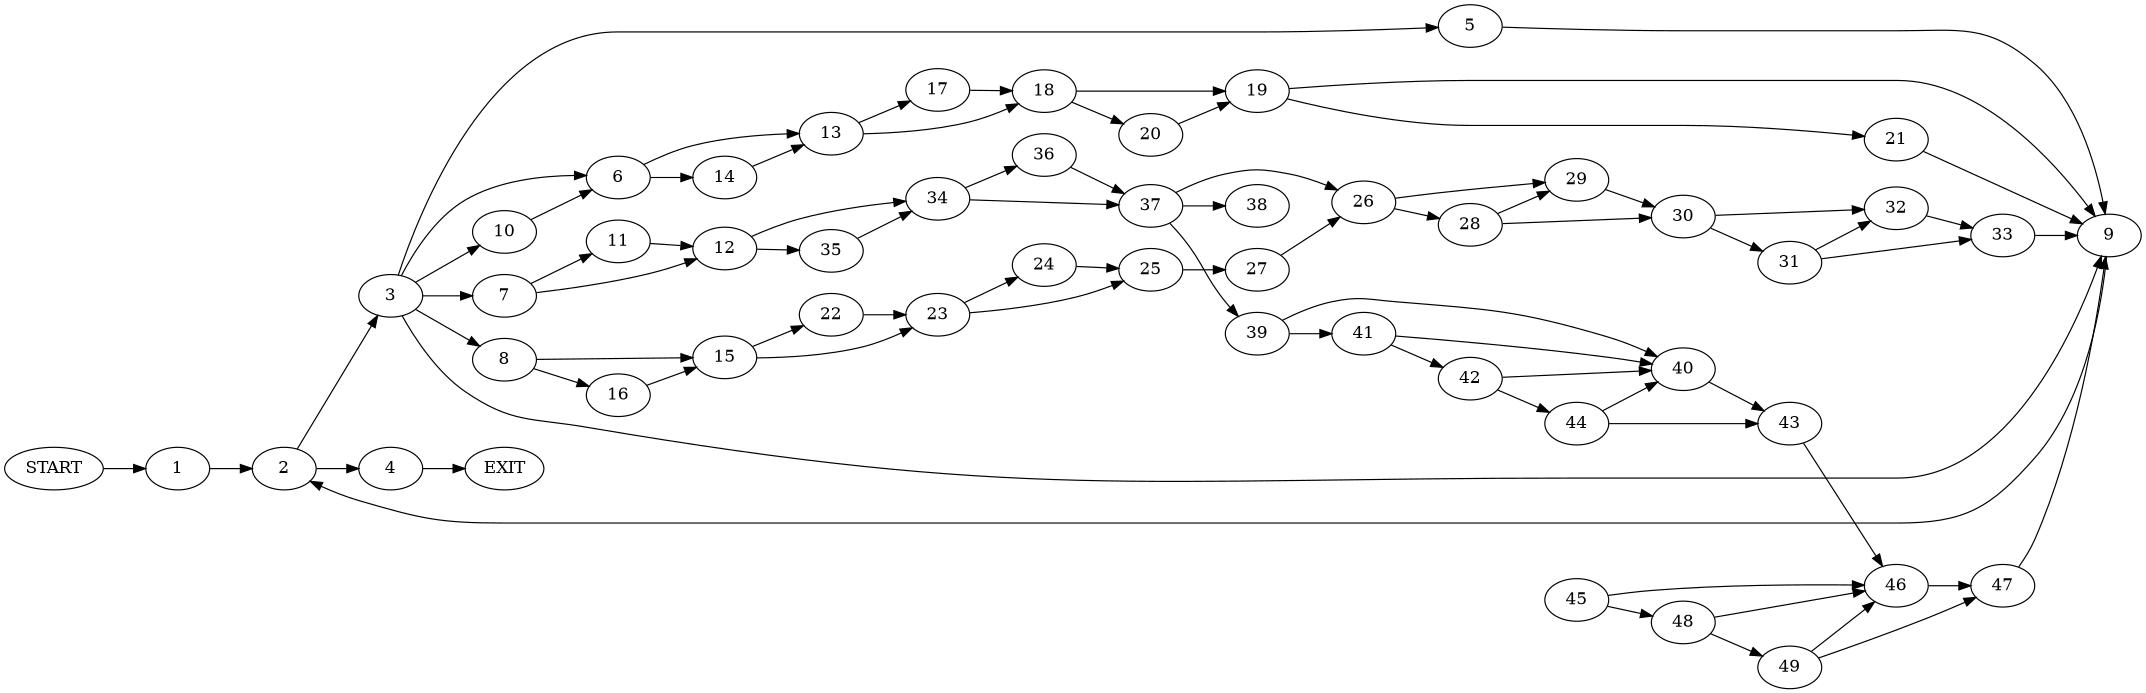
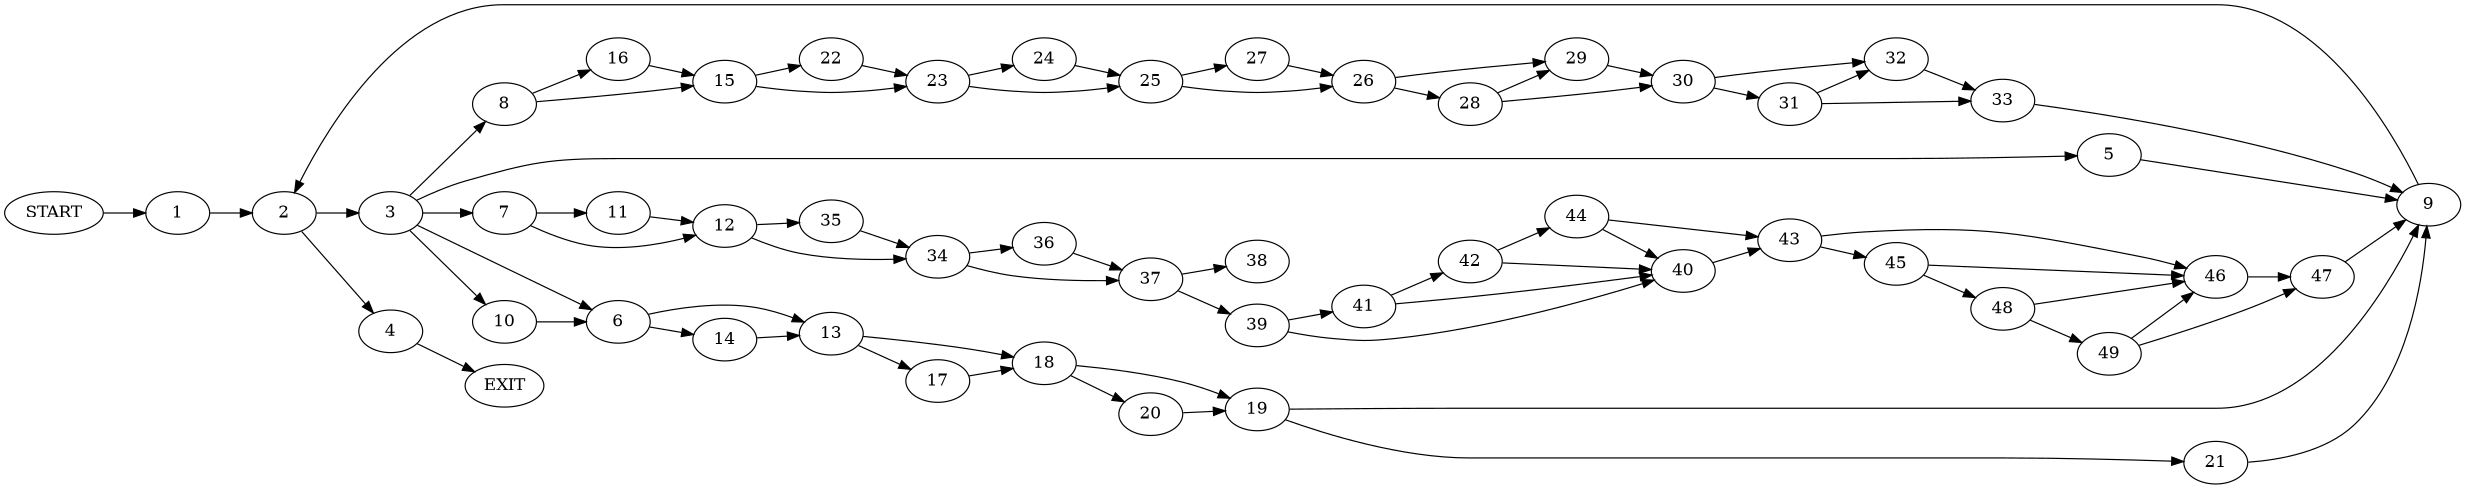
  digraph {
    rankdir=LR
    n1 [label=START]
    1
    2
    n4 [label=EXIT]
    3
    4
    5
    6
    7
    8
    9
    10
    13
    14
    11
    12
    15
    16
    17
    18
    34
    35
    22
    23
    36
    37
    19
    20
    24
    25
    21
    26
    27
    28
    29
    30
    31
    32
    33
    38
    39
    40
    41
    43
    42
    45
    46
    44
    48
    47
    49
    n1 -> 1
    1 -> 2
    2 -> 3
    2 -> 4
    3 -> 5
    3 -> 6
    3 -> 7
    3 -> 8
-   3 -> 9
    3 -> 10
    4 -> n4
    5 -> 9
    6 -> 13
    6 -> 14
    7 -> 11
    7 -> 12
    8 -> 15
    8 -> 16
    9 -> 2
    10 -> 6
    13 -> 17
    13 -> 18
    14 -> 13
    11 -> 12
    12 -> 34
    12 -> 35
    15 -> 22
    15 -> 23
    16 -> 15
    17 -> 18
    18 -> 19
    18 -> 20
    34 -> 36
    34 -> 37
    35 -> 34
    22 -> 23
    23 -> 24
    23 -> 25
    36 -> 37
    37 -> 38
    37 -> 39
    19 -> 9
    19 -> 21
    20 -> 19
    24 -> 25
-   37 -> 26
+   25 -> 26
    25 -> 27
    21 -> 9
    26 -> 28
    26 -> 29
    27 -> 26
    28 -> 29
    28 -> 30
    29 -> 30
    30 -> 31
    30 -> 32
    31 -> 32
    31 -> 33
    32 -> 33
    33 -> 9
    39 -> 40
    39 -> 41
    40 -> 43
    41 -> 40
    41 -> 42
+   43 -> 45
    43 -> 46
    42 -> 40
    42 -> 44
    45 -> 46
    45 -> 48
    46 -> 47
    44 -> 40
    44 -> 43
    48 -> 46
    48 -> 49
    47 -> 9
    49 -> 46
    49 -> 47
  }
